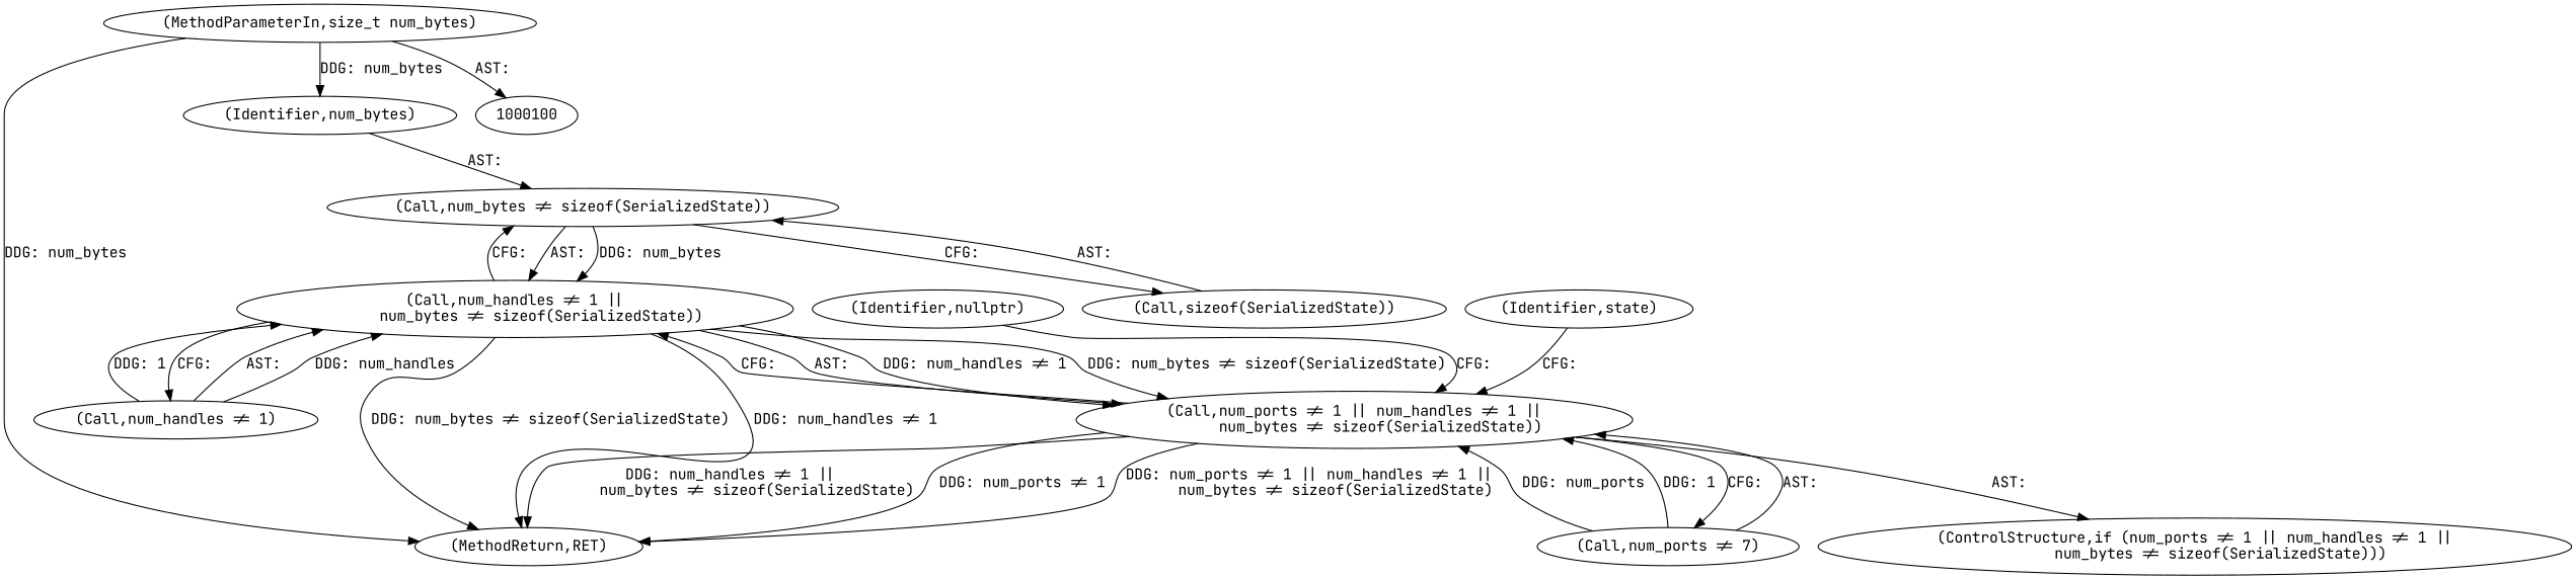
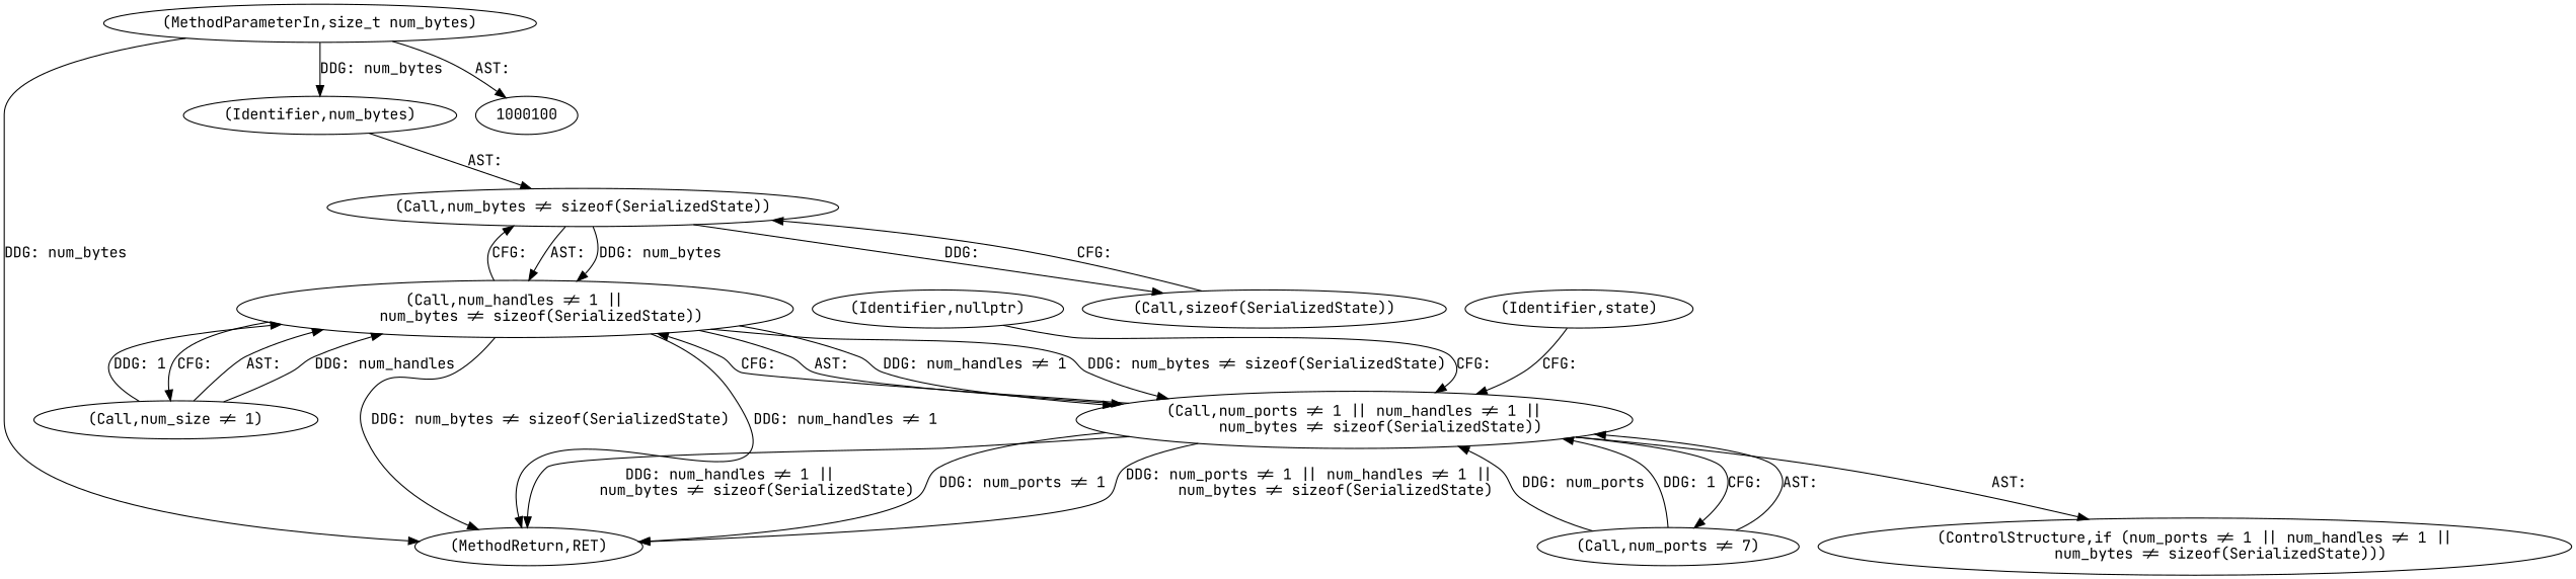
  digraph {
    fontname="JetBrains Mono"
    node [fontname="JetBrains Mono"]
    edge [fontname="JetBrains Mono"]
    n1 [label="(Call,num_bytes != sizeof(SerializedState))"]
    n2 [label="(Call,num_handles != 1 ||\n      num_bytes != sizeof(SerializedState))"]
    n3 [label="(Call,sizeof(SerializedState))"]
    n4 [label="(MethodReturn,RET)"]
    n5 [label="(Call,num_ports != 1 || num_handles != 1 ||\n      num_bytes != sizeof(SerializedState))"]
-   n6 [label="(Call,num_handles != 1)"]
+   n6 [label="(Call,num_size != 1)"]
    n7 [label="(MethodParameterIn,size_t num_bytes)"]
    1000100
    n9 [label="(Identifier,num_bytes)"]
    n10 [label="(ControlStructure,if (num_ports != 1 || num_handles != 1 ||\n      num_bytes != sizeof(SerializedState)))"]
    n11 [label="(Call,num_ports != 7)"]
    n12 [label="(Identifier,nullptr)"]
    n13 [label="(Identifier,state)"]
    n1 -> n2 [label="AST: "]
    n1 -> n2 [label="DDG: num_bytes"]
-   n1 -> n3 [label="CFG: "]
+   n1 -> n3 [label="DDG: "]
    n2 -> n1 [label="CFG: "]
    n2 -> n4 [label="DDG: num_bytes != sizeof(SerializedState)"]
    n2 -> n4 [label="DDG: num_handles != 1"]
    n2 -> n5 [label="AST: "]
    n2 -> n5 [label="DDG: num_handles != 1"]
    n2 -> n5 [label="DDG: num_bytes != sizeof(SerializedState)"]
    n2 -> n6 [label="CFG: "]
-   n3 -> n1 [label="AST: "]
+   n3 -> n1 [label="CFG: "]
    n5 -> n2 [label="CFG: "]
    n5 -> n4 [label="DDG: num_handles != 1 ||\n      num_bytes != sizeof(SerializedState)"]
    n5 -> n4 [label="DDG: num_ports != 1"]
    n5 -> n4 [label="DDG: num_ports != 1 || num_handles != 1 ||\n      num_bytes != sizeof(SerializedState)"]
    n5 -> n10 [label="AST: "]
    n5 -> n11 [label="CFG: "]
    n6 -> n2 [label="AST: "]
    n6 -> n2 [label="DDG: num_handles"]
    n6 -> n2 [label="DDG: 1"]
    n7 -> n4 [label="DDG: num_bytes"]
    n7 -> 1000100 [label="AST: "]
    n7 -> n9 [label="DDG: num_bytes"]
    n9 -> n1 [label="AST: "]
    n11 -> n5 [label="AST: "]
    n11 -> n5 [label="DDG: num_ports"]
    n11 -> n5 [label="DDG: 1"]
    n12 -> n5 [label="CFG: "]
    n13 -> n5 [label="CFG: "]
  }
